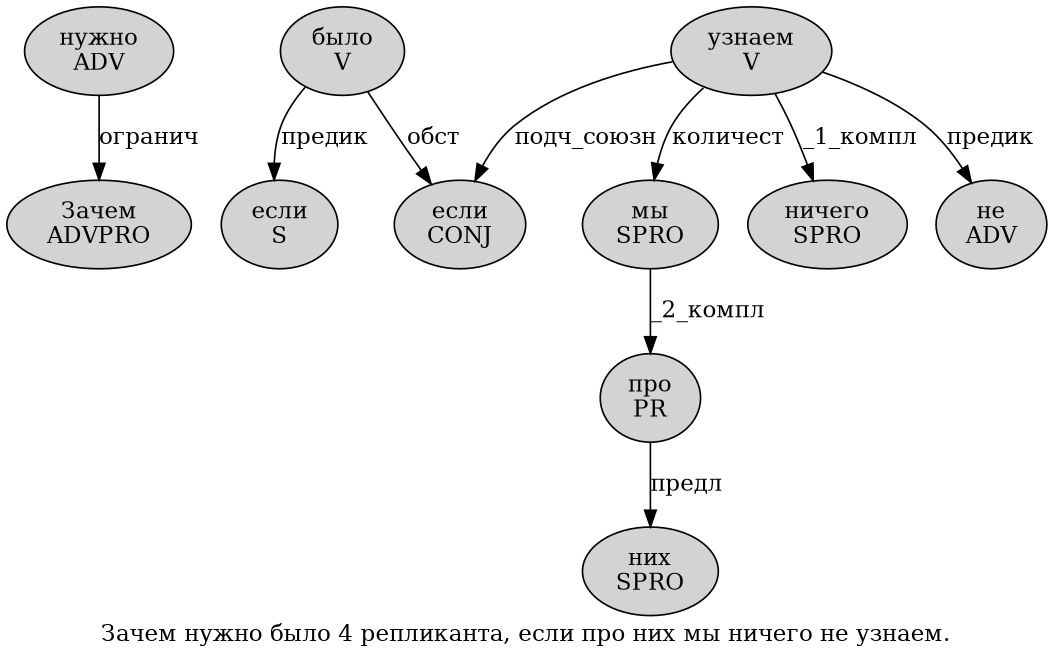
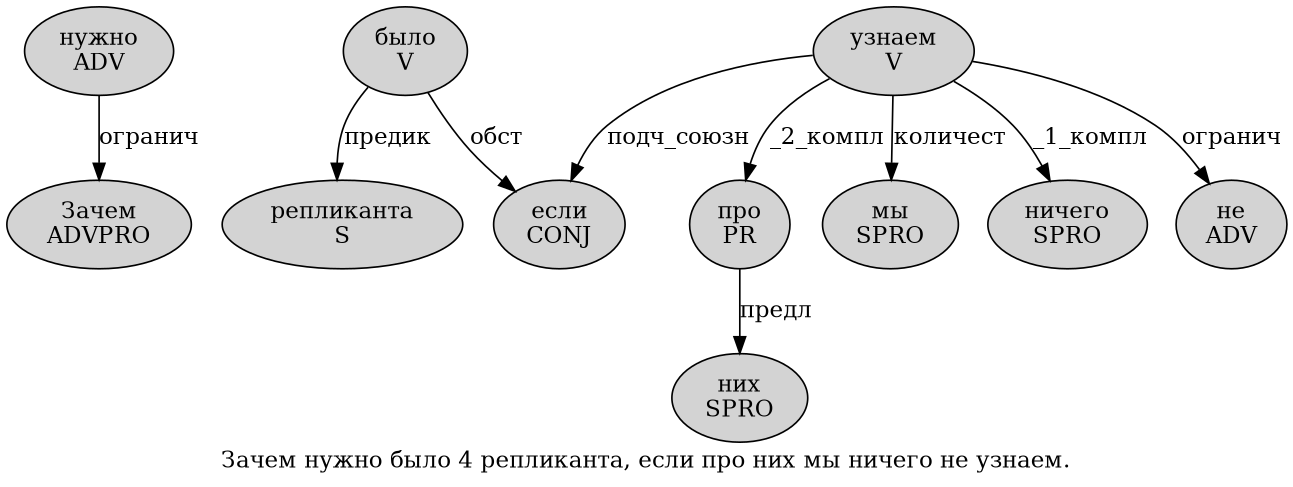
  digraph {
    label="Зачем нужно было 4 репликанта, если про них мы ничего не узнаем."
    node [fillcolor=lightgray penwidth=1 shape=ellipse style=filled]
    n1 [label="Зачем\nADVPRO"]
    n2 [label="нужно\nADV"]
    n3 [label="было\nV"]
-   n4 [label="если\nS"]
+   n4 [label="репликанта\nS"]
    n5 [label="если\nCONJ"]
    n6 [label="узнаем\nV"]
    n7 [label="про\nPR"]
    n8 [label="мы\nSPRO"]
    n9 [label="ничего\nSPRO"]
    n10 [label="не\nADV"]
    n11 [label="них\nSPRO"]
    n2 -> n1 [label="огранич"]
    n3 -> n4 [label="предик"]
    n3 -> n5 [label="обст"]
    n6 -> n5 [label="подч_союзн"]
-   n8 -> n7 [label="_2_компл"]
+   n6 -> n7 [label="_2_компл"]
    n6 -> n8 [label="количест"]
    n6 -> n9 [label="_1_компл"]
-   n6 -> n10 [label="предик"]
+   n6 -> n10 [label="огранич"]
    n7 -> n11 [label="предл"]
  }
